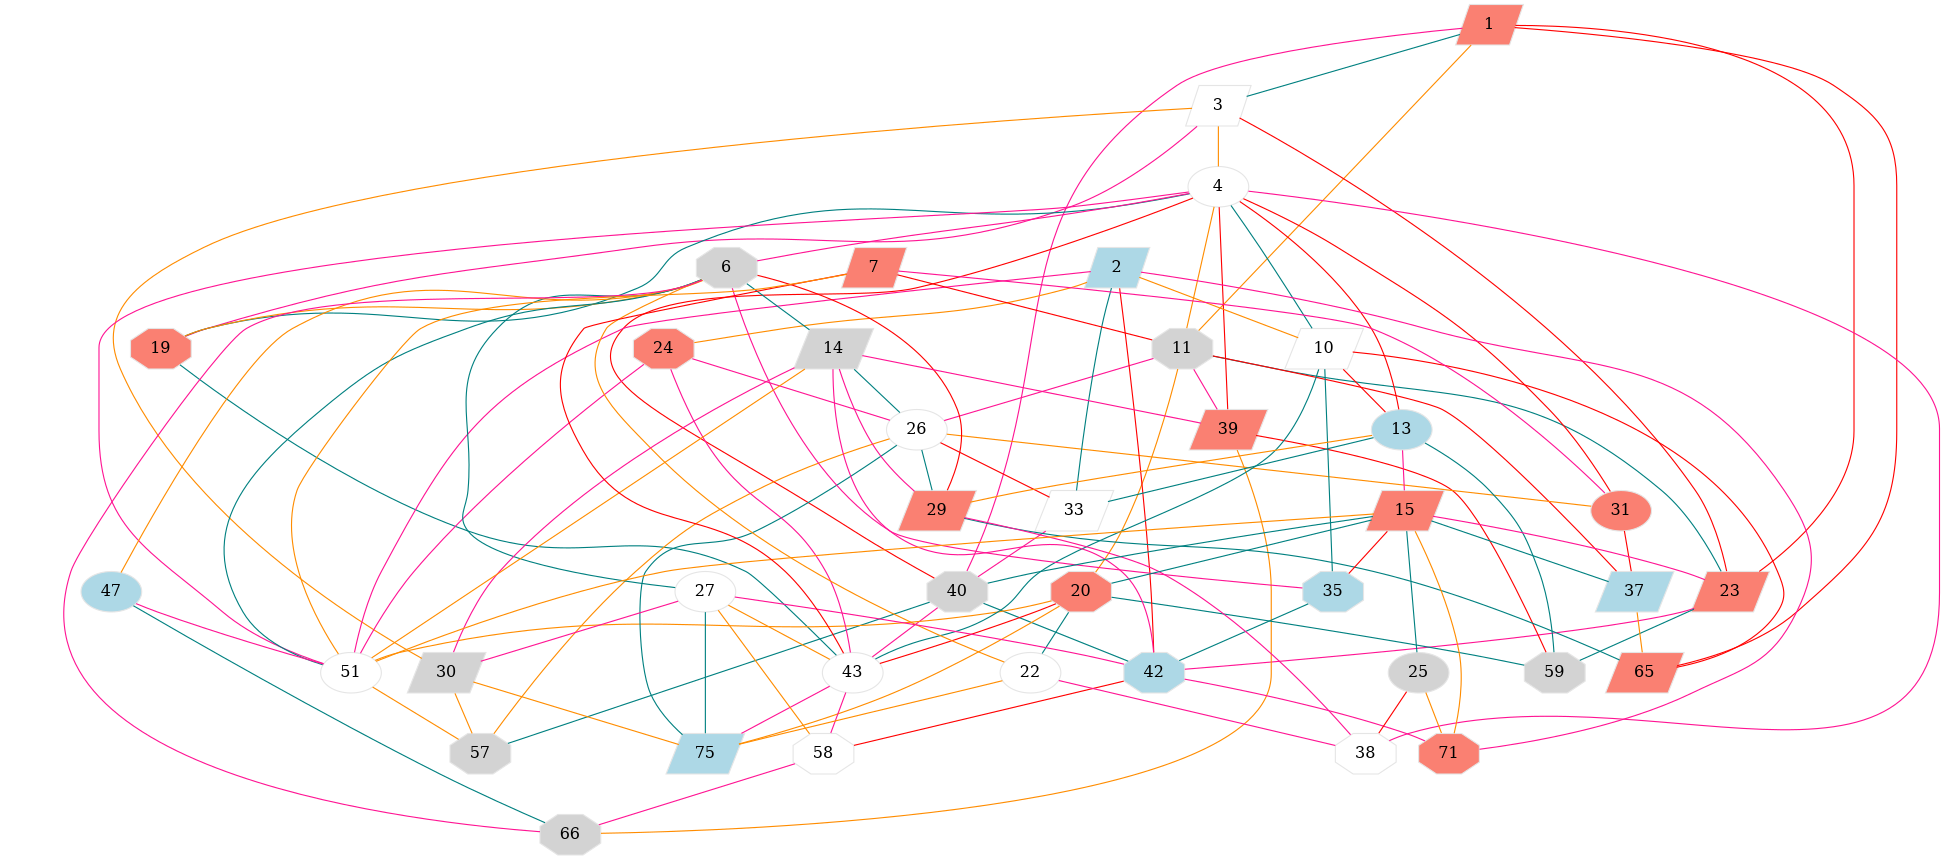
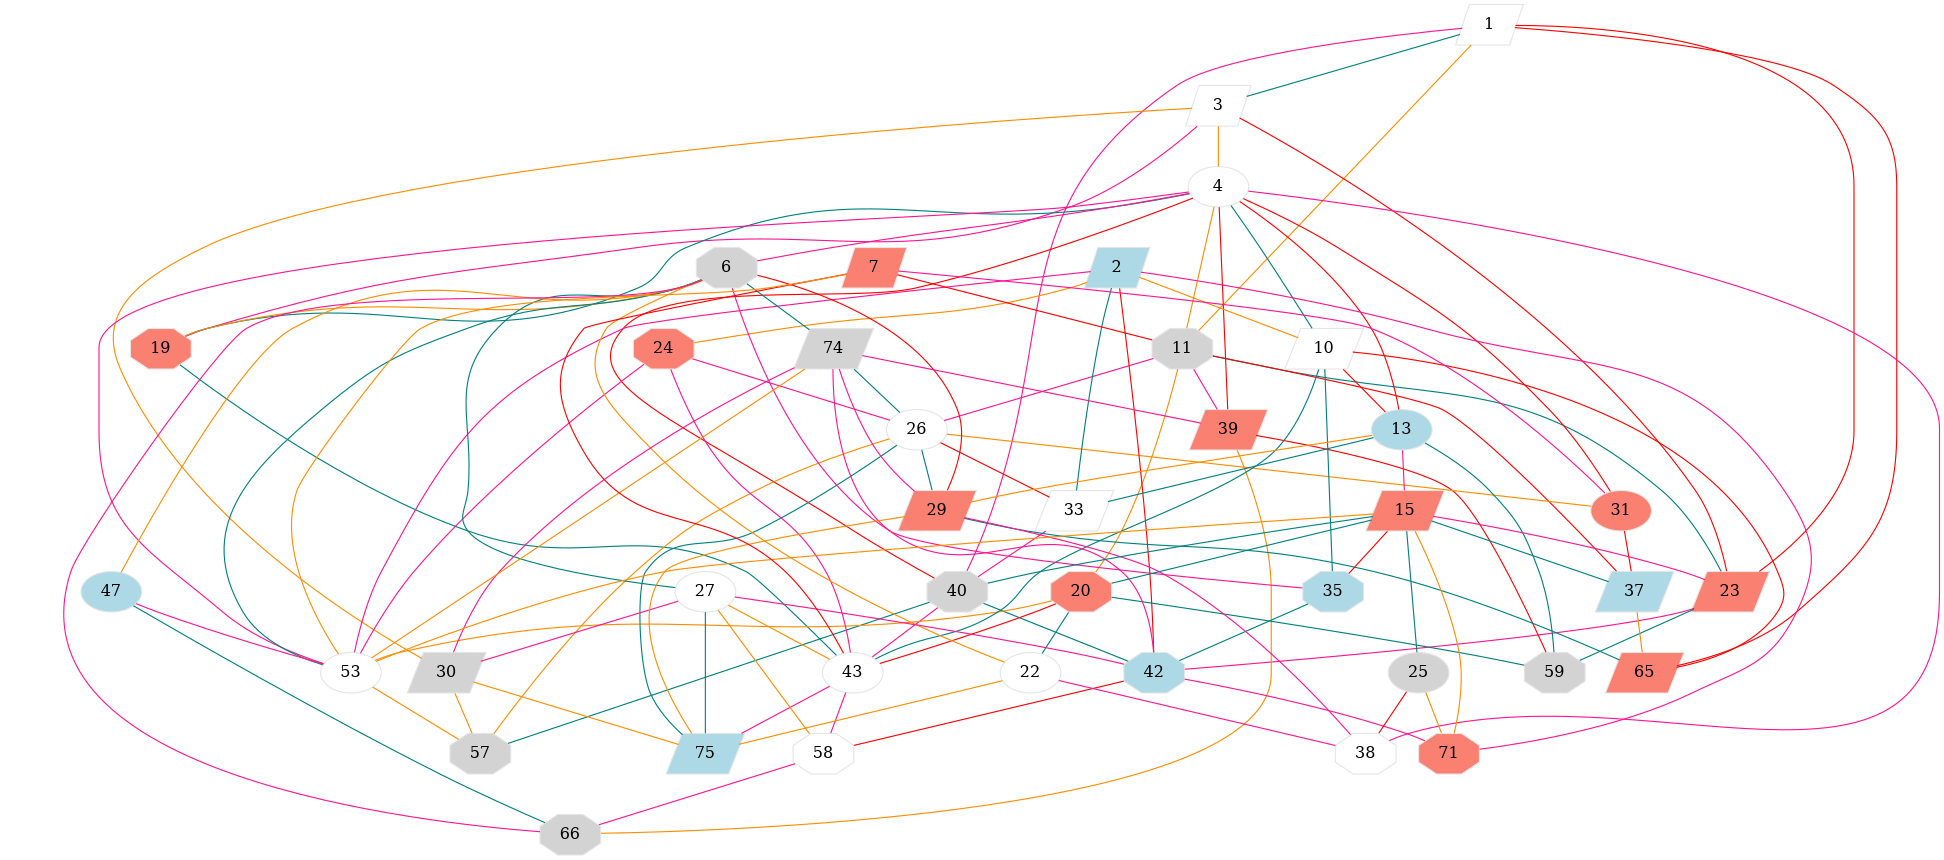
  graph {
    node [color=gray90 fillcolor=salmon shape=parallelogram style=filled]
    edge [color=deeppink]
-   1 [super="+52"]
+   1 [fillcolor=white super="+52"]
    3 [fillcolor=white super="+76"]
    11 [fillcolor=lightgrey shape=octagon super="+16"]
    23 [super="+36"]
    40 [fillcolor=lightgrey shape=octagon super="+78+55"]
    65
    4 [fillcolor=white shape=ellipse super="+61+48"]
    19 [shape=octagon]
    30 [fillcolor=lightgrey]
    39 [super="+70"]
    20 [shape=octagon super="+49+32"]
    26 [fillcolor=white shape=ellipse super="+28"]
    37 [fillcolor=lightblue]
    42 [fillcolor=lightblue shape=octagon super="+44"]
    59 [fillcolor=lightgrey shape=octagon]
    43 [fillcolor=white shape=ellipse super="+45+46"]
    57 [fillcolor=lightgrey shape=octagon]
    2 [fillcolor=lightblue super="+60"]
    10 [fillcolor=white super="+12"]
    24 [shape=octagon]
    33 [fillcolor=white]
-   53 [fillcolor=white shape=ellipse super="+54+63" label=51]
+   53 [fillcolor=white shape=ellipse super="+54+63"]
    71 [shape=octagon super="+74"]
    13 [fillcolor=lightblue shape=ellipse super="+73"]
    35 [fillcolor=lightblue shape=octagon]
    58 [fillcolor=white shape=octagon]
    6 [fillcolor=lightgrey shape=octagon super="+8+68+9"]
    31 [shape=ellipse]
    38 [fillcolor=white shape=octagon]
    75 [fillcolor=lightblue super="+77"]
-   14 [fillcolor=lightgrey super="+17"]
+   14 [fillcolor=lightgrey super="+17" label=74]
    22 [fillcolor=white shape=ellipse]
    27 [fillcolor=white shape=ellipse super="+56"]
    29 [super="+80"]
    47 [fillcolor=lightblue shape=ellipse]
    66 [fillcolor=lightgrey shape=octagon]
    15 [super="+18+21"]
    7
    25 [fillcolor=lightgrey shape=ellipse]
    1 -- 3 [color=teal]
    1 -- 11 [color=darkorange]
    1 -- 23 [color=red]
    1 -- 40 [weight=2]
    1 -- 65 [color=red]
    3 -- 23 [color=red]
    3 -- 4 [color=darkorange weight=2]
    3 -- 19
    3 -- 30 [color=darkorange]
    11 -- 23 [color=teal]
    11 -- 39
    11 -- 20 [color=darkorange]
    11 -- 26
    11 -- 37 [color=red]
    23 -- 42
    23 -- 59 [color=teal]
    40 -- 42 [color=teal]
    40 -- 43
    40 -- 57 [color=teal]
    4 -- 11 [color=darkorange]
    4 -- 40 [color=red]
    4 -- 19 [color=teal]
    4 -- 39 [color=red]
    4 -- 10 [color=teal]
    4 -- 53
    4 -- 13 [color=red]
    4 -- 6
    4 -- 31 [color=red]
    4 -- 38
    19 -- 43 [color=teal]
    30 -- 57 [color=darkorange]
    30 -- 75 [color=darkorange]
    39 -- 59 [color=red]
    39 -- 66 [color=darkorange]
    20 -- 59 [color=teal]
    20 -- 43 [color=red weight=2]
    20 -- 53 [color=darkorange]
-   20 -- 75 [color=darkorange]
+   29 -- 75 [color=darkorange]
    20 -- 22 [color=teal]
    26 -- 57 [color=darkorange]
    26 -- 33 [color=red]
    26 -- 31 [color=darkorange]
    26 -- 75 [color=teal]
    26 -- 29 [color=teal]
    37 -- 65 [color=darkorange]
    42 -- 71
    42 -- 58 [color=red]
    43 -- 58
    43 -- 75
    2 -- 42 [color=red]
    2 -- 10 [color=darkorange]
    2 -- 24 [color=darkorange]
    2 -- 33 [color=teal]
    2 -- 53
    2 -- 71
    10 -- 65 [color=red]
    10 -- 43 [color=teal]
    10 -- 13 [color=red]
    10 -- 35 [color=teal]
    24 -- 26
    24 -- 43
    24 -- 53
    33 -- 40
    53 -- 57 [color=darkorange]
    13 -- 59 [color=teal]
    13 -- 33 [color=teal]
    13 -- 29 [color=darkorange]
    13 -- 15
    35 -- 42 [color=teal]
    58 -- 66
    6 -- 19 [color=darkorange]
    6 -- 53 [color=teal]
    6 -- 35
    6 -- 14 [color=teal]
    6 -- 22 [color=darkorange]
    6 -- 27 [color=teal]
    6 -- 29 [color=red]
    6 -- 47 [color=darkorange]
    6 -- 66
    31 -- 37 [color=red]
    14 -- 30
    14 -- 39 [weight=2]
    14 -- 26 [color=teal]
    14 -- 42
    14 -- 53 [color=darkorange]
    14 -- 29
    22 -- 38
    22 -- 75 [color=darkorange]
    27 -- 30
    27 -- 42
    27 -- 43 [color=darkorange]
    27 -- 58 [color=darkorange]
    27 -- 75 [color=teal]
    29 -- 65 [color=teal]
    29 -- 38
    47 -- 53
    47 -- 66 [color=teal]
    15 -- 23
    15 -- 40 [color=teal]
    15 -- 20 [color=teal]
    15 -- 37 [color=teal]
    15 -- 53 [color=darkorange]
    15 -- 71 [color=darkorange]
    15 -- 35 [color=red]
    15 -- 25 [color=teal weight=2]
    7 -- 11 [color=red]
    7 -- 43 [color=red]
    7 -- 53 [color=darkorange]
    7 -- 31
    25 -- 71 [color=darkorange]
    25 -- 38 [color=red]
  }
